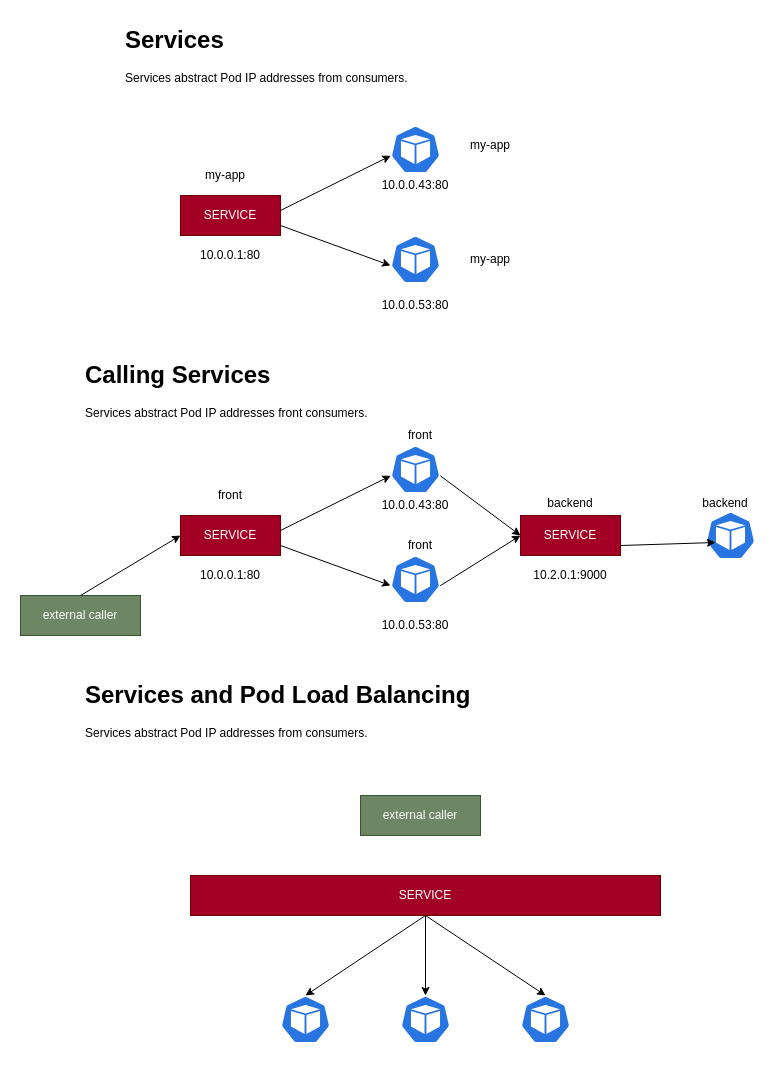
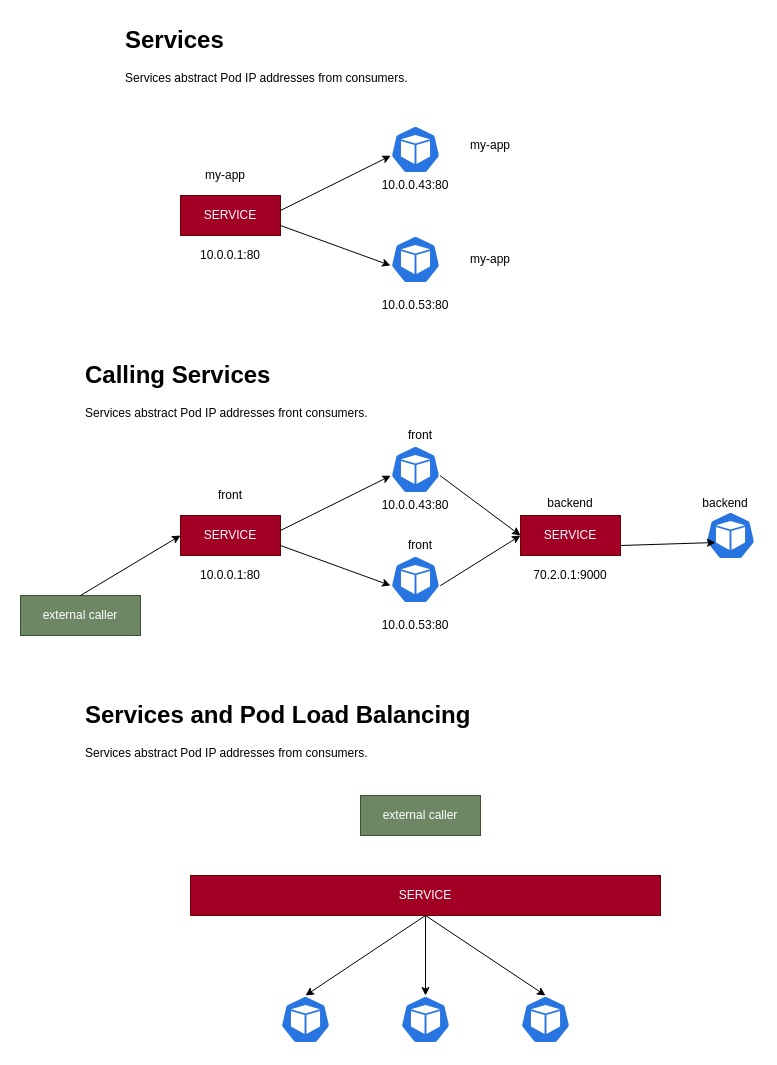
  <mxCell id="0" />
  <mxCell id="1" parent="0" />
  <mxCell id="2" value="&lt;h1&gt;Services&lt;/h1&gt;&lt;p&gt;Services abstract Pod IP addresses from consumers.&lt;/p&gt;" style="text;html=1;strokeColor=none;fillColor=none;spacing=5;spacingTop=-20;whiteSpace=wrap;overflow=hidden;rounded=0;" parent="1" vertex="1"><mxGeometry x="120" y="20" width="580" height="90" as="geometry" /></mxCell>
  <mxCell id="3" value="" style="sketch=0;html=1;dashed=0;whitespace=wrap;fillColor=#2875E2;strokeColor=#ffffff;points=[[0.005,0.63,0],[0.1,0.2,0],[0.9,0.2,0],[0.5,0,0],[0.995,0.63,0],[0.72,0.99,0],[0.5,1,0],[0.28,0.99,0]];shape=mxgraph.kubernetes.icon;prIcon=pod" parent="1" vertex="1"><mxGeometry x="390" y="235" width="50" height="48" as="geometry" /></mxCell>
  <mxCell id="4" style="edgeStyle=orthogonalEdgeStyle;rounded=0;orthogonalLoop=1;jettySize=auto;html=1;exitX=0.5;exitY=1;exitDx=0;exitDy=0;" parent="1" edge="1"><mxGeometry relative="1" as="geometry"><mxPoint x="555" y="575" as="sourcePoint" /><mxPoint x="555" y="575" as="targetPoint" /></mxGeometry></mxCell>
  <mxCell id="5" value="" style="sketch=0;html=1;dashed=0;whitespace=wrap;fillColor=#2875E2;strokeColor=#ffffff;points=[[0.005,0.63,0],[0.1,0.2,0],[0.9,0.2,0],[0.5,0,0],[0.995,0.63,0],[0.72,0.99,0],[0.5,1,0],[0.28,0.99,0]];shape=mxgraph.kubernetes.icon;prIcon=pod" parent="1" vertex="1"><mxGeometry x="390" y="125" width="50" height="48" as="geometry" /></mxCell>
  <mxCell id="6" value="10.0.0.43:80" style="text;html=1;strokeColor=none;fillColor=none;align=center;verticalAlign=middle;whiteSpace=wrap;rounded=0;" parent="1" vertex="1"><mxGeometry x="380" y="175" width="70" height="20" as="geometry" /></mxCell>
  <mxCell id="7" value="SERVICE" style="rounded=0;whiteSpace=wrap;html=1;fillColor=#a20025;strokeColor=#6F0000;fontColor=#ffffff;" parent="1" vertex="1"><mxGeometry x="180" y="195" width="100" height="40" as="geometry" /></mxCell>
  <mxCell id="8" value="10.0.0.53:80" style="text;html=1;strokeColor=none;fillColor=none;align=center;verticalAlign=middle;whiteSpace=wrap;rounded=0;" parent="1" vertex="1"><mxGeometry x="380" y="295" width="70" height="20" as="geometry" /></mxCell>
  <mxCell id="9" value="my-app" style="text;html=1;strokeColor=none;fillColor=none;align=center;verticalAlign=middle;whiteSpace=wrap;rounded=0;" parent="1" vertex="1"><mxGeometry x="450" y="135" width="80" height="20" as="geometry" /></mxCell>
  <mxCell id="10" value="my-app" style="text;html=1;strokeColor=none;fillColor=none;align=center;verticalAlign=middle;whiteSpace=wrap;rounded=0;" parent="1" vertex="1"><mxGeometry x="450" y="249" width="80" height="20" as="geometry" /></mxCell>
  <mxCell id="11" value="10.0.0.1:80" style="text;html=1;strokeColor=none;fillColor=none;align=center;verticalAlign=middle;whiteSpace=wrap;rounded=0;" parent="1" vertex="1"><mxGeometry x="195" y="245" width="70" height="20" as="geometry" /></mxCell>
  <mxCell id="12" value="" style="endArrow=classic;html=1;entryX=0.005;entryY=0.63;entryDx=0;entryDy=0;entryPerimeter=0;" parent="1" target="5" edge="1"><mxGeometry width="50" height="50" relative="1" as="geometry"><mxPoint x="280" y="210" as="sourcePoint" /><mxPoint x="330" y="160" as="targetPoint" /></mxGeometry></mxCell>
  <mxCell id="13" value="" style="endArrow=classic;html=1;exitX=1;exitY=0.75;exitDx=0;exitDy=0;" parent="1" source="7" edge="1"><mxGeometry width="50" height="50" relative="1" as="geometry"><mxPoint x="340" y="315" as="sourcePoint" /><mxPoint x="390" y="265" as="targetPoint" /></mxGeometry></mxCell>
  <mxCell id="14" value="&lt;h1&gt;Calling Services&lt;/h1&gt;&lt;p&gt;Services abstract Pod IP addresses front consumers.&lt;/p&gt;" style="text;html=1;strokeColor=none;fillColor=none;spacing=5;spacingTop=-20;whiteSpace=wrap;overflow=hidden;rounded=0;" parent="1" vertex="1"><mxGeometry x="80" y="355" width="580" height="90" as="geometry" /></mxCell>
  <mxCell id="15" value="" style="sketch=0;html=1;dashed=0;whitespace=wrap;fillColor=#2875E2;strokeColor=#ffffff;points=[[0.005,0.63,0],[0.1,0.2,0],[0.9,0.2,0],[0.5,0,0],[0.995,0.63,0],[0.72,0.99,0],[0.5,1,0],[0.28,0.99,0]];shape=mxgraph.kubernetes.icon;prIcon=pod" parent="1" vertex="1"><mxGeometry x="390" y="555" width="50" height="48" as="geometry" /></mxCell>
  <mxCell id="16" style="edgeStyle=orthogonalEdgeStyle;rounded=0;orthogonalLoop=1;jettySize=auto;html=1;exitX=0.5;exitY=1;exitDx=0;exitDy=0;" parent="1" edge="1"><mxGeometry relative="1" as="geometry"><mxPoint x="555" y="895" as="sourcePoint" /><mxPoint x="555" y="895" as="targetPoint" /></mxGeometry></mxCell>
  <mxCell id="17" value="" style="sketch=0;html=1;dashed=0;whitespace=wrap;fillColor=#2875E2;strokeColor=#ffffff;points=[[0.005,0.63,0],[0.1,0.2,0],[0.9,0.2,0],[0.5,0,0],[0.995,0.63,0],[0.72,0.99,0],[0.5,1,0],[0.28,0.99,0]];shape=mxgraph.kubernetes.icon;prIcon=pod" parent="1" vertex="1"><mxGeometry x="390" y="445" width="50" height="48" as="geometry" /></mxCell>
  <mxCell id="18" value="10.0.0.43:80" style="text;html=1;strokeColor=none;fillColor=none;align=center;verticalAlign=middle;whiteSpace=wrap;rounded=0;" parent="1" vertex="1"><mxGeometry x="380" y="495" width="70" height="20" as="geometry" /></mxCell>
  <mxCell id="19" value="SERVICE" style="rounded=0;whiteSpace=wrap;html=1;fillColor=#a20025;strokeColor=#6F0000;fontColor=#ffffff;" parent="1" vertex="1"><mxGeometry x="180" y="515" width="100" height="40" as="geometry" /></mxCell>
  <mxCell id="20" value="10.0.0.53:80" style="text;html=1;strokeColor=none;fillColor=none;align=center;verticalAlign=middle;whiteSpace=wrap;rounded=0;" parent="1" vertex="1"><mxGeometry x="380" y="615" width="70" height="20" as="geometry" /></mxCell>
  <mxCell id="21" value="front" style="text;html=1;strokeColor=none;fillColor=none;align=center;verticalAlign=middle;whiteSpace=wrap;rounded=0;" parent="1" vertex="1"><mxGeometry x="380" y="425" width="80" height="20" as="geometry" /></mxCell>
  <mxCell id="22" value="front" style="text;html=1;strokeColor=none;fillColor=none;align=center;verticalAlign=middle;whiteSpace=wrap;rounded=0;" parent="1" vertex="1"><mxGeometry x="380" y="535" width="80" height="20" as="geometry" /></mxCell>
  <mxCell id="23" value="10.0.0.1:80" style="text;html=1;strokeColor=none;fillColor=none;align=center;verticalAlign=middle;whiteSpace=wrap;rounded=0;" parent="1" vertex="1"><mxGeometry x="195" y="565" width="70" height="20" as="geometry" /></mxCell>
  <mxCell id="24" value="" style="endArrow=classic;html=1;entryX=0.005;entryY=0.63;entryDx=0;entryDy=0;entryPerimeter=0;" parent="1" target="17" edge="1"><mxGeometry width="50" height="50" relative="1" as="geometry"><mxPoint x="280" y="530" as="sourcePoint" /><mxPoint x="330" y="480" as="targetPoint" /></mxGeometry></mxCell>
  <mxCell id="25" value="" style="endArrow=classic;html=1;exitX=1;exitY=0.75;exitDx=0;exitDy=0;" parent="1" source="19" edge="1"><mxGeometry width="50" height="50" relative="1" as="geometry"><mxPoint x="340" y="635" as="sourcePoint" /><mxPoint x="390" y="585" as="targetPoint" /></mxGeometry></mxCell>
  <mxCell id="26" value="my-app" style="text;html=1;strokeColor=none;fillColor=none;align=center;verticalAlign=middle;whiteSpace=wrap;rounded=0;" parent="1" vertex="1"><mxGeometry x="185" y="165" width="80" height="20" as="geometry" /></mxCell>
  <mxCell id="27" value="front" style="text;html=1;strokeColor=none;fillColor=none;align=center;verticalAlign=middle;whiteSpace=wrap;rounded=0;" parent="1" vertex="1"><mxGeometry x="190" y="485" width="80" height="20" as="geometry" /></mxCell>
  <mxCell id="28" value="SERVICE" style="rounded=0;whiteSpace=wrap;html=1;fillColor=#a20025;strokeColor=#6F0000;fontColor=#ffffff;" parent="1" vertex="1"><mxGeometry x="520" y="515" width="100" height="40" as="geometry" /></mxCell>
- <mxCell id="29" value="10.2.0.1:9000" style="text;html=1;strokeColor=none;fillColor=none;align=center;verticalAlign=middle;whiteSpace=wrap;rounded=0;" parent="1" vertex="1"><mxGeometry x="535" y="565" width="70" height="20" as="geometry" /></mxCell>
+ <mxCell id="29" value="70.2.0.1:9000" style="text;html=1;strokeColor=none;fillColor=none;align=center;verticalAlign=middle;whiteSpace=wrap;rounded=0;" parent="1" vertex="1"><mxGeometry x="535" y="565" width="70" height="20" as="geometry" /></mxCell>
  <mxCell id="30" value="" style="endArrow=classic;html=1;entryX=0;entryY=0.5;entryDx=0;entryDy=0;exitX=0.995;exitY=0.63;exitDx=0;exitDy=0;exitPerimeter=0;" parent="1" source="17" target="28" edge="1"><mxGeometry width="50" height="50" relative="1" as="geometry"><mxPoint x="400" y="505" as="sourcePoint" /><mxPoint x="450" y="455" as="targetPoint" /></mxGeometry></mxCell>
  <mxCell id="31" value="" style="endArrow=classic;html=1;exitX=0.995;exitY=0.63;exitDx=0;exitDy=0;exitPerimeter=0;" parent="1" source="15" edge="1"><mxGeometry width="50" height="50" relative="1" as="geometry"><mxPoint x="400" y="505" as="sourcePoint" /><mxPoint x="520" y="535" as="targetPoint" /></mxGeometry></mxCell>
  <mxCell id="32" value="" style="sketch=0;html=1;dashed=0;whitespace=wrap;fillColor=#2875E2;strokeColor=#ffffff;points=[[0.005,0.63,0],[0.1,0.2,0],[0.9,0.2,0],[0.5,0,0],[0.995,0.63,0],[0.72,0.99,0],[0.5,1,0],[0.28,0.99,0]];shape=mxgraph.kubernetes.icon;prIcon=pod" parent="1" vertex="1"><mxGeometry x="705" y="511" width="50" height="48" as="geometry" /></mxCell>
  <mxCell id="33" value="" style="endArrow=classic;html=1;entryX=0.2;entryY=0.646;entryDx=0;entryDy=0;entryPerimeter=0;exitX=1;exitY=0.75;exitDx=0;exitDy=0;" parent="1" source="28" target="32" edge="1"><mxGeometry width="50" height="50" relative="1" as="geometry"><mxPoint x="400" y="505" as="sourcePoint" /><mxPoint x="450" y="455" as="targetPoint" /></mxGeometry></mxCell>
  <mxCell id="34" value="backend" style="text;html=1;strokeColor=none;fillColor=none;align=center;verticalAlign=middle;whiteSpace=wrap;rounded=0;" parent="1" vertex="1"><mxGeometry x="540" y="493" width="60" height="20" as="geometry" /></mxCell>
  <mxCell id="35" value="backend" style="text;html=1;strokeColor=none;fillColor=none;align=center;verticalAlign=middle;whiteSpace=wrap;rounded=0;" parent="1" vertex="1"><mxGeometry x="695" y="493" width="60" height="20" as="geometry" /></mxCell>
  <mxCell id="36" value="external caller" style="rounded=0;whiteSpace=wrap;html=1;fillColor=#6d8764;strokeColor=#3A5431;fontColor=#ffffff;" parent="1" vertex="1"><mxGeometry x="20" y="595" width="120" height="40" as="geometry" /></mxCell>
  <mxCell id="37" value="" style="endArrow=classic;html=1;entryX=0;entryY=0.5;entryDx=0;entryDy=0;" parent="1" target="19" edge="1"><mxGeometry width="50" height="50" relative="1" as="geometry"><mxPoint x="80" y="595" as="sourcePoint" /><mxPoint x="130" y="545" as="targetPoint" /></mxGeometry></mxCell>
- <mxCell id="38" value="&lt;h1&gt;Services and Pod Load Balancing&lt;/h1&gt;&lt;p&gt;Services abstract Pod IP addresses from consumers.&lt;/p&gt;" style="text;html=1;strokeColor=none;fillColor=none;spacing=5;spacingTop=-20;whiteSpace=wrap;overflow=hidden;rounded=0;" parent="1" vertex="1"><mxGeometry x="80" y="675" width="580" height="90" as="geometry" /></mxCell>
+ <mxCell id="38" value="&lt;h1&gt;Services and Pod Load Balancing&lt;/h1&gt;&lt;p&gt;Services abstract Pod IP addresses from consumers.&lt;/p&gt;" style="text;html=1;strokeColor=none;fillColor=none;spacing=5;spacingTop=-20;whiteSpace=wrap;overflow=hidden;rounded=0;" parent="1" vertex="1"><mxGeometry x="80" y="695" width="580" height="90" as="geometry" /></mxCell>
  <mxCell id="39" value="external caller" style="rounded=0;whiteSpace=wrap;html=1;fillColor=#6d8764;strokeColor=#3A5431;fontColor=#ffffff;" parent="1" vertex="1"><mxGeometry x="360" y="795" width="120" height="40" as="geometry" /></mxCell>
  <mxCell id="40" value="SERVICE" style="rounded=0;whiteSpace=wrap;html=1;fillColor=#a20025;strokeColor=#6F0000;fontColor=#ffffff;" parent="1" vertex="1"><mxGeometry x="190" y="875" width="470" height="40" as="geometry" /></mxCell>
  <mxCell id="41" value="" style="sketch=0;html=1;dashed=0;whitespace=wrap;fillColor=#2875E2;strokeColor=#ffffff;points=[[0.005,0.63,0],[0.1,0.2,0],[0.9,0.2,0],[0.5,0,0],[0.995,0.63,0],[0.72,0.99,0],[0.5,1,0],[0.28,0.99,0]];shape=mxgraph.kubernetes.icon;prIcon=pod" parent="1" vertex="1"><mxGeometry x="280" y="995" width="50" height="48" as="geometry" /></mxCell>
  <mxCell id="42" value="" style="sketch=0;html=1;dashed=0;whitespace=wrap;fillColor=#2875E2;strokeColor=#ffffff;points=[[0.005,0.63,0],[0.1,0.2,0],[0.9,0.2,0],[0.5,0,0],[0.995,0.63,0],[0.72,0.99,0],[0.5,1,0],[0.28,0.99,0]];shape=mxgraph.kubernetes.icon;prIcon=pod" parent="1" vertex="1"><mxGeometry x="400" y="995" width="50" height="48" as="geometry" /></mxCell>
  <mxCell id="43" value="" style="sketch=0;html=1;dashed=0;whitespace=wrap;fillColor=#2875E2;strokeColor=#ffffff;points=[[0.005,0.63,0],[0.1,0.2,0],[0.9,0.2,0],[0.5,0,0],[0.995,0.63,0],[0.72,0.99,0],[0.5,1,0],[0.28,0.99,0]];shape=mxgraph.kubernetes.icon;prIcon=pod" parent="1" vertex="1"><mxGeometry x="520" y="995" width="50" height="48" as="geometry" /></mxCell>
  <mxCell id="44" value="" style="endArrow=classic;html=1;entryX=0.5;entryY=0;entryDx=0;entryDy=0;entryPerimeter=0;exitX=0.5;exitY=1;exitDx=0;exitDy=0;" parent="1" source="40" target="41" edge="1"><mxGeometry width="50" height="50" relative="1" as="geometry"><mxPoint x="360" y="985" as="sourcePoint" /><mxPoint x="410" y="935" as="targetPoint" /></mxGeometry></mxCell>
  <mxCell id="45" value="" style="endArrow=classic;html=1;exitX=0.5;exitY=1;exitDx=0;exitDy=0;entryX=0.5;entryY=0;entryDx=0;entryDy=0;entryPerimeter=0;" parent="1" source="40" target="42" edge="1"><mxGeometry width="50" height="50" relative="1" as="geometry"><mxPoint x="450" y="985" as="sourcePoint" /><mxPoint x="500" y="935" as="targetPoint" /></mxGeometry></mxCell>
  <mxCell id="46" value="" style="endArrow=classic;html=1;entryX=0.5;entryY=0;entryDx=0;entryDy=0;entryPerimeter=0;exitX=0.5;exitY=1;exitDx=0;exitDy=0;" parent="1" source="40" target="43" edge="1"><mxGeometry width="50" height="50" relative="1" as="geometry"><mxPoint x="430" y="925" as="sourcePoint" /><mxPoint x="435" y="1005" as="targetPoint" /></mxGeometry></mxCell>
